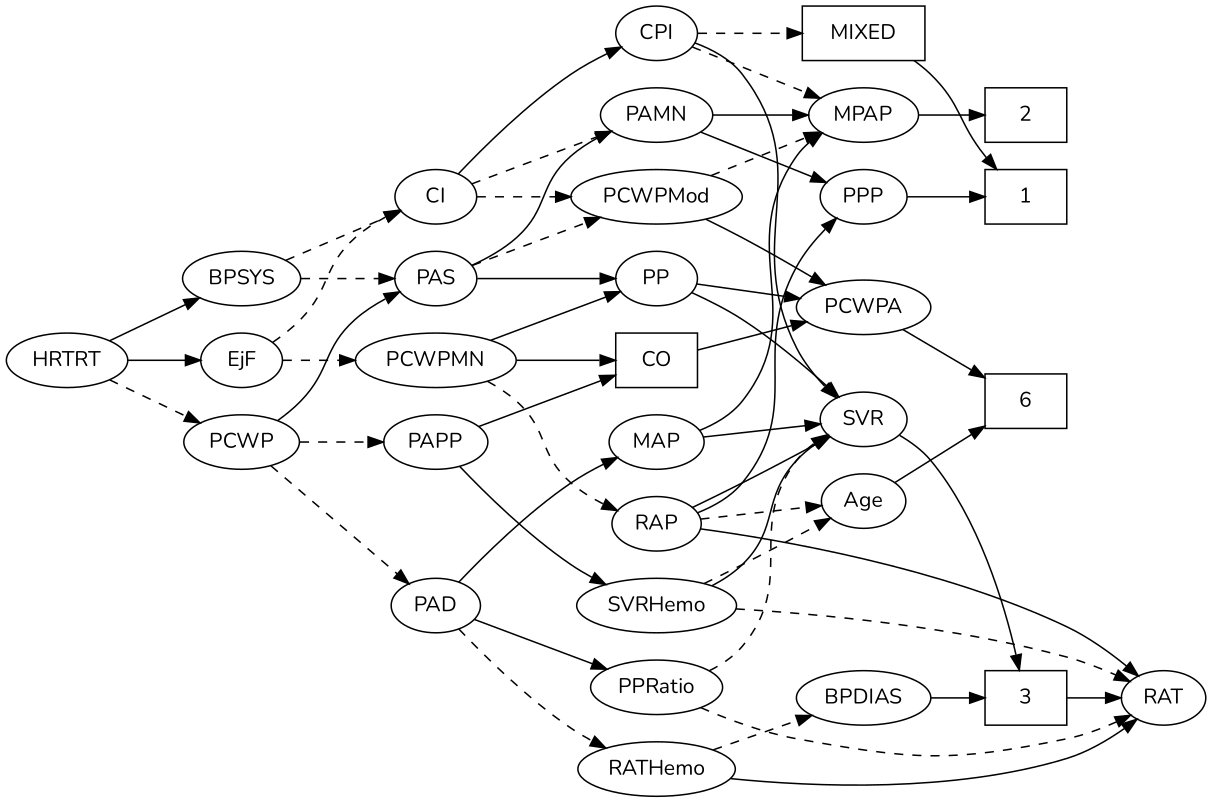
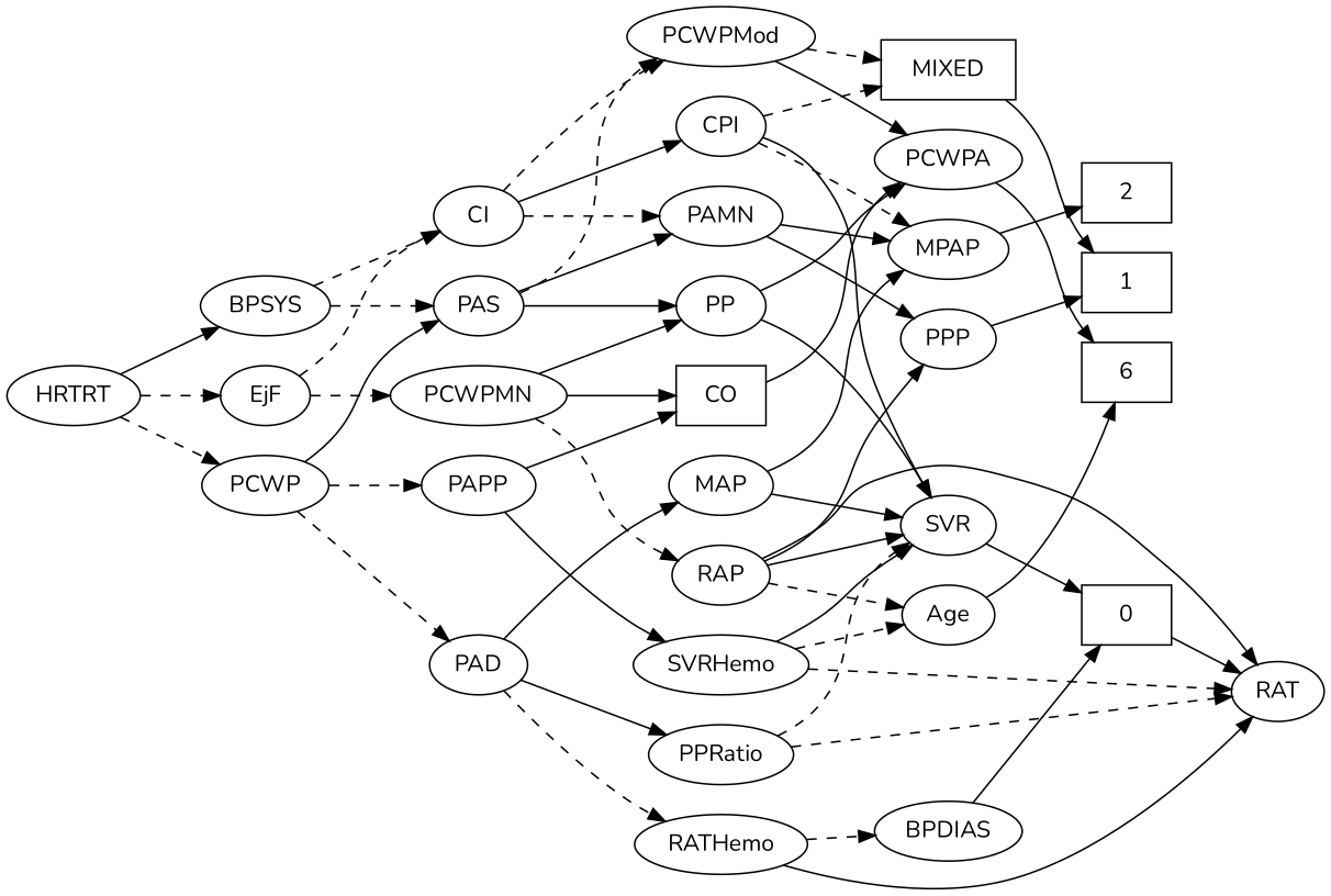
  strict digraph {
    fontname=Nunito
    rankdir=LR
    node [fontname=Nunito]
    edge [fontname=Nunito style=solid]
    1 [height=0.5 shape=box width=0.75]
    2 [height=0.5 shape=box width=0.75]
-   3 [height=0.5 shape=box width=0.75]
+   3 [height=0.5 shape=box width=0.75 label=0]
    RAT [height=0.5 width=0.75827]
    n5 [height=0.5 label=6 shape=box width=0.75]
    Age [height=0.5 width=0.75]
    EjF [height=0.5 width=0.75]
    PCWPMN [height=0.5 width=1.3902]
    CI [height=0.5 width=0.75]
    RAP [height=0.5 width=0.77632]
    CO [height=0.5 shape=box width=0.75]
    PP [height=0.5 width=0.75]
    PAMN [height=0.5 width=1.011]
    PCWPMod [height=0.5 width=1.4443]
    CPI [height=0.5 width=0.75]
    PPP [height=0.5 width=0.75]
    SVR [height=0.5 width=0.77632]
    PCWPA [height=0.5 width=1.1555]
    MPAP [height=0.5 width=0.97491]
    MIXED [height=0.5 shape=box width=1.1193]
    BPSYS [height=0.5 width=1.0471]
    PAS [height=0.5 width=0.75]
    PAD [height=0.5 width=0.79437]
    RATHemo [height=0.5 width=1.3721]
    MAP [height=0.5 width=0.84854]
    PPRatio [height=0.5 width=1.1013]
    BPDIAS [height=0.5 width=1.1735]
    SVRHemo [height=0.5 width=1.3902]
    PCWP [height=0.5 width=0.97491]
    PAPP [height=0.5 width=0.88464]
    HRTRT [height=0.5 width=1.1013]
    3 -> RAT
    Age -> n5
    EjF -> PCWPMN [style=dashed]
    EjF -> CI [style=dashed]
    PCWPMN -> RAP [style=dashed]
    PCWPMN -> CO
    PCWPMN -> PP
    CI -> PAMN [style=dashed]
    CI -> PCWPMod [style=dashed]
    CI -> CPI
    RAP -> RAT
    RAP -> Age [style=dashed]
    RAP -> PPP
    RAP -> SVR
    CO -> PCWPA
    PP -> SVR
    PP -> PCWPA
    PAMN -> PPP
    PAMN -> MPAP
    PCWPMod -> PCWPA
-   PCWPMod -> MPAP [style=dashed]
+   PCWPMod -> MIXED [style=dashed]
    CPI -> SVR
    CPI -> MPAP [style=dashed]
    CPI -> MIXED [style=dashed]
    PPP -> 1
    SVR -> 3
    PCWPA -> n5
    MPAP -> 2
    MIXED -> 1
    BPSYS -> CI [style=dashed]
    BPSYS -> PAS [style=dashed]
    PAS -> PP
    PAS -> PAMN
    PAS -> PCWPMod [style=dashed]
    PAD -> RATHemo [style=dashed]
    PAD -> MAP
    PAD -> PPRatio
    RATHemo -> RAT
    RATHemo -> BPDIAS [style=dashed]
    MAP -> SVR
    MAP -> MPAP
    PPRatio -> RAT [style=dashed]
    PPRatio -> SVR [style=dashed]
    BPDIAS -> 3
    SVRHemo -> RAT [style=dashed]
    SVRHemo -> Age [style=dashed]
    SVRHemo -> SVR
    PCWP -> PAS
    PCWP -> PAD [style=dashed]
    PCWP -> PAPP [style=dashed]
    PAPP -> CO
    PAPP -> SVRHemo
-   HRTRT -> EjF
+   HRTRT -> EjF [style=dashed]
    HRTRT -> BPSYS
    HRTRT -> PCWP [style=dashed]
  }
